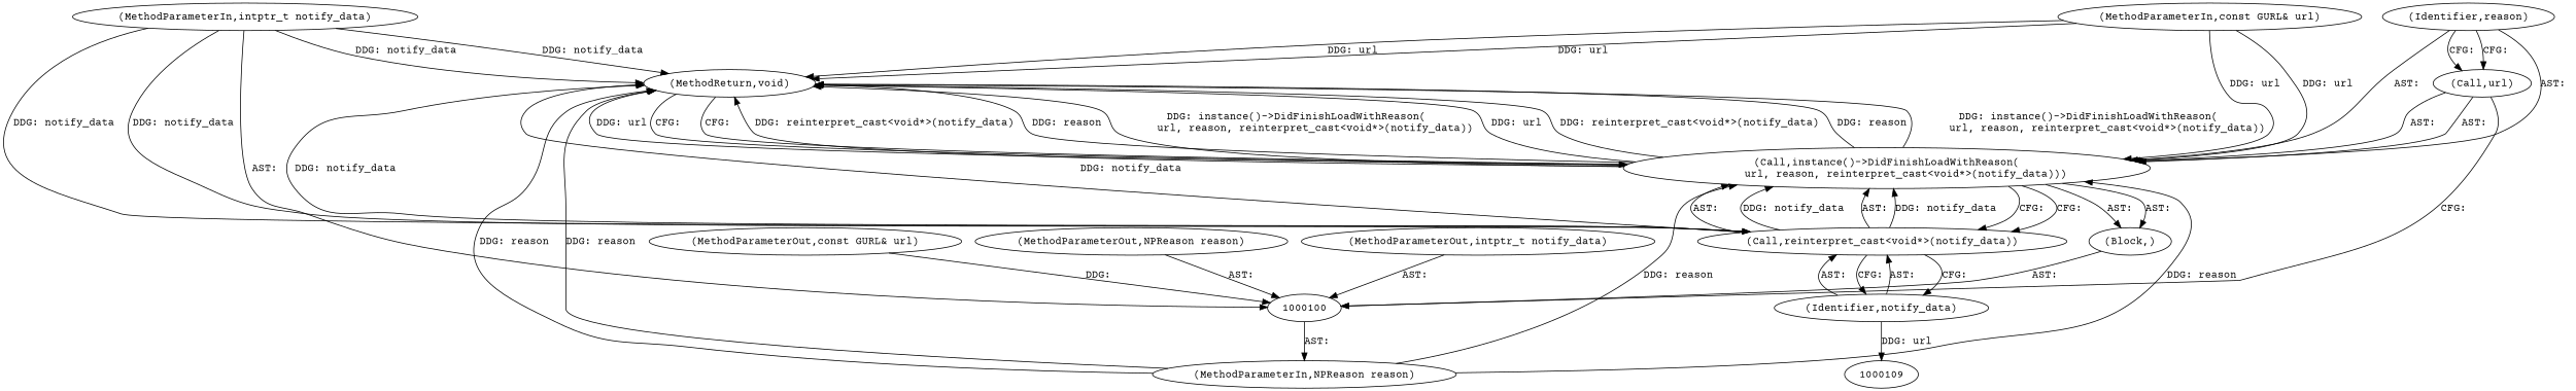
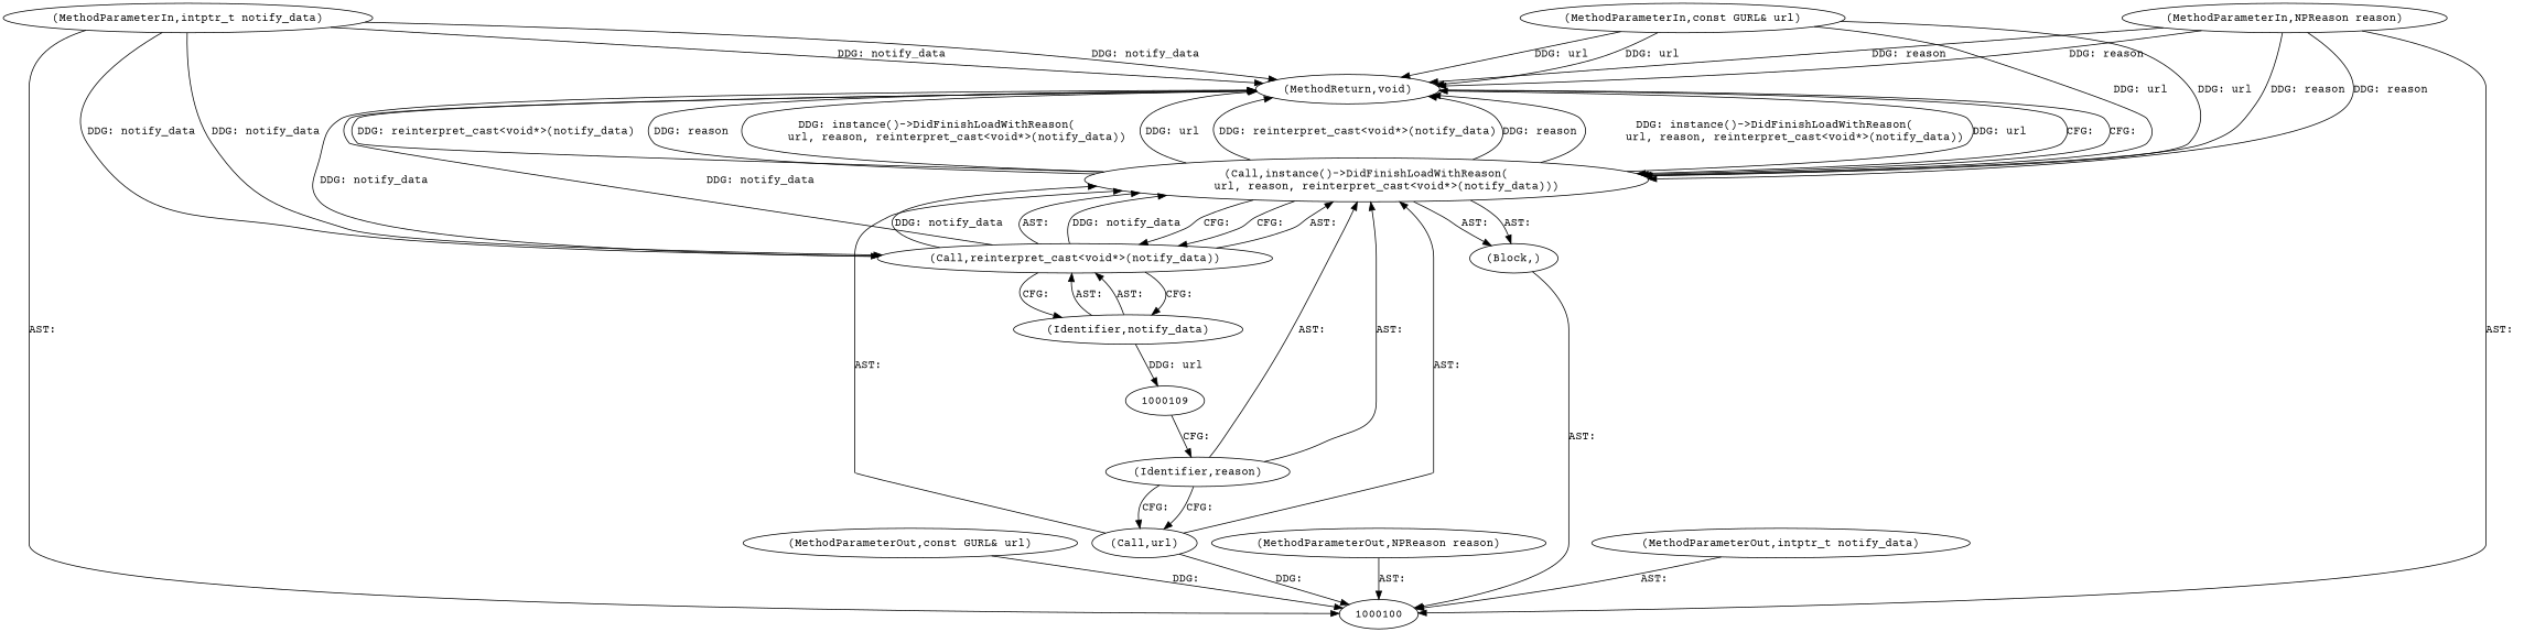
  digraph {
    fontname="Courier Prime"
    node [fontname="Courier Prime"]
    edge [fontname="Courier Prime"]
    n1 [label="(MethodReturn,void)"]
    n2 [label="(Call,instance()->DidFinishLoadWithReason(\n      url, reason, reinterpret_cast<void*>(notify_data)))"]
    n3 [label="(Block,)"]
    n4 [label="(Call,reinterpret_cast<void*>(notify_data))"]
    n5 [label="(MethodParameterIn,const GURL& url)"]
    n6 [label="(MethodParameterOut,const GURL& url)"]
    1000100
    n8 [label="(MethodParameterIn,NPReason reason)"]
    n9 [label="(MethodParameterOut,NPReason reason)"]
    n10 [label="(MethodParameterIn,intptr_t notify_data)"]
    n11 [label="(Identifier,notify_data)"]
    n12 [label="(MethodParameterOut,intptr_t notify_data)"]
    n13 [label="(Identifier,reason)"]
    n14 [label="(Call,url)"]
    1000109
    n1 -> n2 [label="CFG: "]
    n1 -> n2 [label="CFG: "]
    n2 -> n1 [label="DDG: reinterpret_cast<void*>(notify_data)"]
    n2 -> n1 [label="DDG: reason"]
    n2 -> n1 [label="DDG: instance()->DidFinishLoadWithReason(\n      url, reason, reinterpret_cast<void*>(notify_data))"]
    n2 -> n1 [label="DDG: url"]
    n2 -> n1 [label="DDG: reinterpret_cast<void*>(notify_data)"]
    n2 -> n1 [label="DDG: reason"]
    n2 -> n1 [label="DDG: instance()->DidFinishLoadWithReason(\n      url, reason, reinterpret_cast<void*>(notify_data))"]
    n2 -> n1 [label="DDG: url"]
    n2 -> n3 [label="AST: "]
    n2 -> n3 [label="AST: "]
    n2 -> n4 [label="CFG: "]
    n2 -> n4 [label="CFG: "]
    n3 -> 1000100 [label="AST: "]
    n4 -> n1 [label="DDG: notify_data"]
    n4 -> n1 [label="DDG: notify_data"]
    n4 -> n2 [label="AST: "]
    n4 -> n2 [label="DDG: notify_data"]
    n4 -> n2 [label="AST: "]
    n4 -> n2 [label="DDG: notify_data"]
    n4 -> n11 [label="CFG: "]
    n4 -> n11 [label="CFG: "]
    n5 -> n1 [label="DDG: url"]
    n5 -> n1 [label="DDG: url"]
    n5 -> n2 [label="DDG: url"]
    n5 -> n2 [label="DDG: url"]
    n6 -> 1000100 [label="DDG: "]
    n8 -> n1 [label="DDG: reason"]
    n8 -> n1 [label="DDG: reason"]
    n8 -> n2 [label="DDG: reason"]
    n8 -> n2 [label="DDG: reason"]
-   1000100 -> n8 [label="AST: "]
+   n8 -> 1000100 [label="AST: "]
    n9 -> 1000100 [label="AST: "]
    n10 -> n1 [label="DDG: notify_data"]
    n10 -> n1 [label="DDG: notify_data"]
    n10 -> n4 [label="DDG: notify_data"]
    n10 -> n4 [label="DDG: notify_data"]
    n10 -> 1000100 [label="AST: "]
    n11 -> n4 [label="AST: "]
    n11 -> n4 [label="AST: "]
    n11 -> 1000109 [label="DDG: url"]
    n12 -> 1000100 [label="AST: "]
    n13 -> n2 [label="AST: "]
    n13 -> n2 [label="AST: "]
    n13 -> n14 [label="CFG: "]
    n13 -> n14 [label="CFG: "]
    n14 -> n2 [label="AST: "]
    n14 -> n2 [label="AST: "]
-   n14 -> 1000100 [label="CFG: "]
+   n14 -> 1000100 [label="DDG: "]
+   1000109 -> n13 [label="CFG: "]
  }
